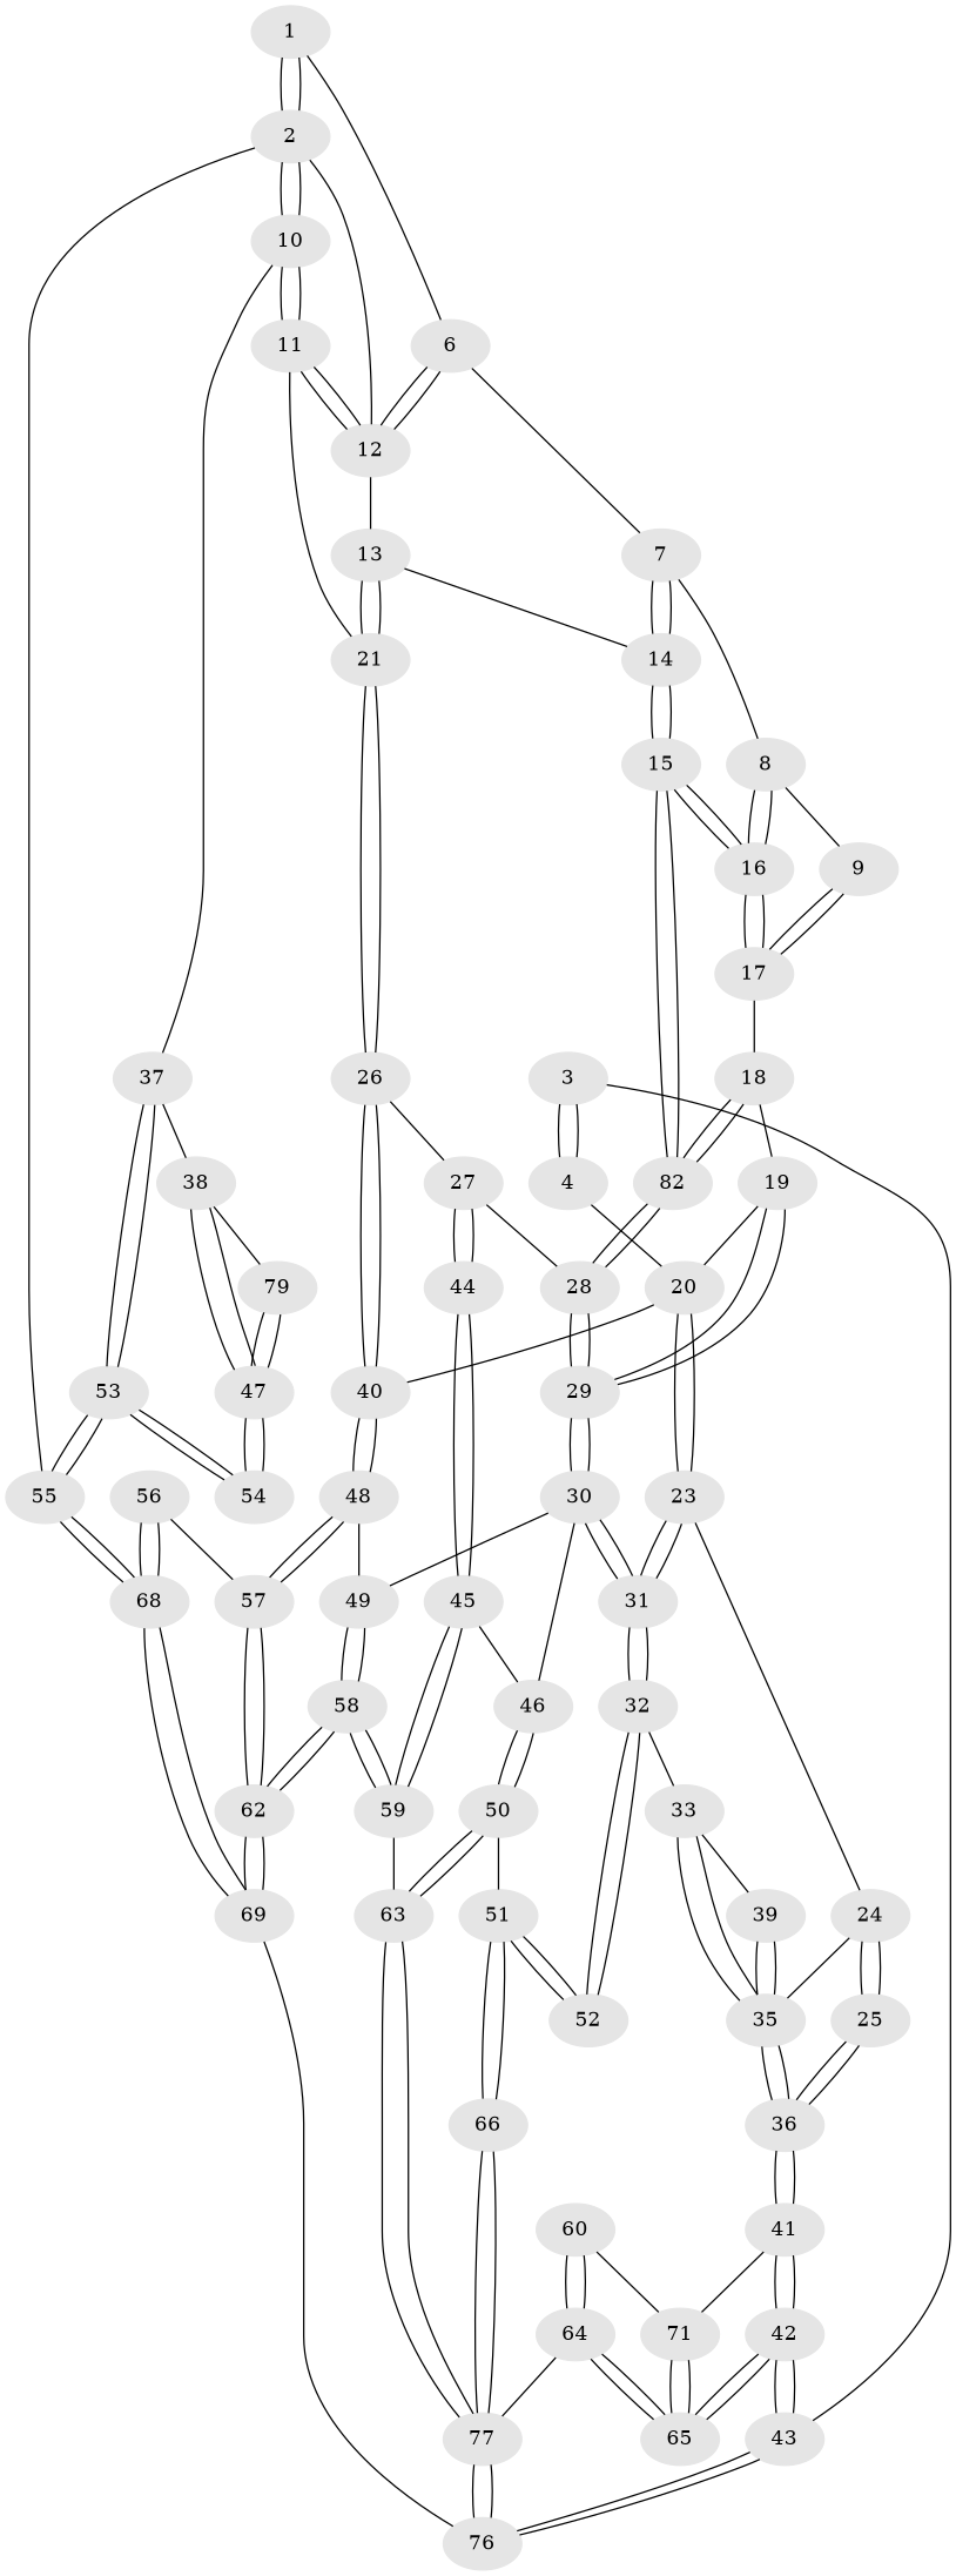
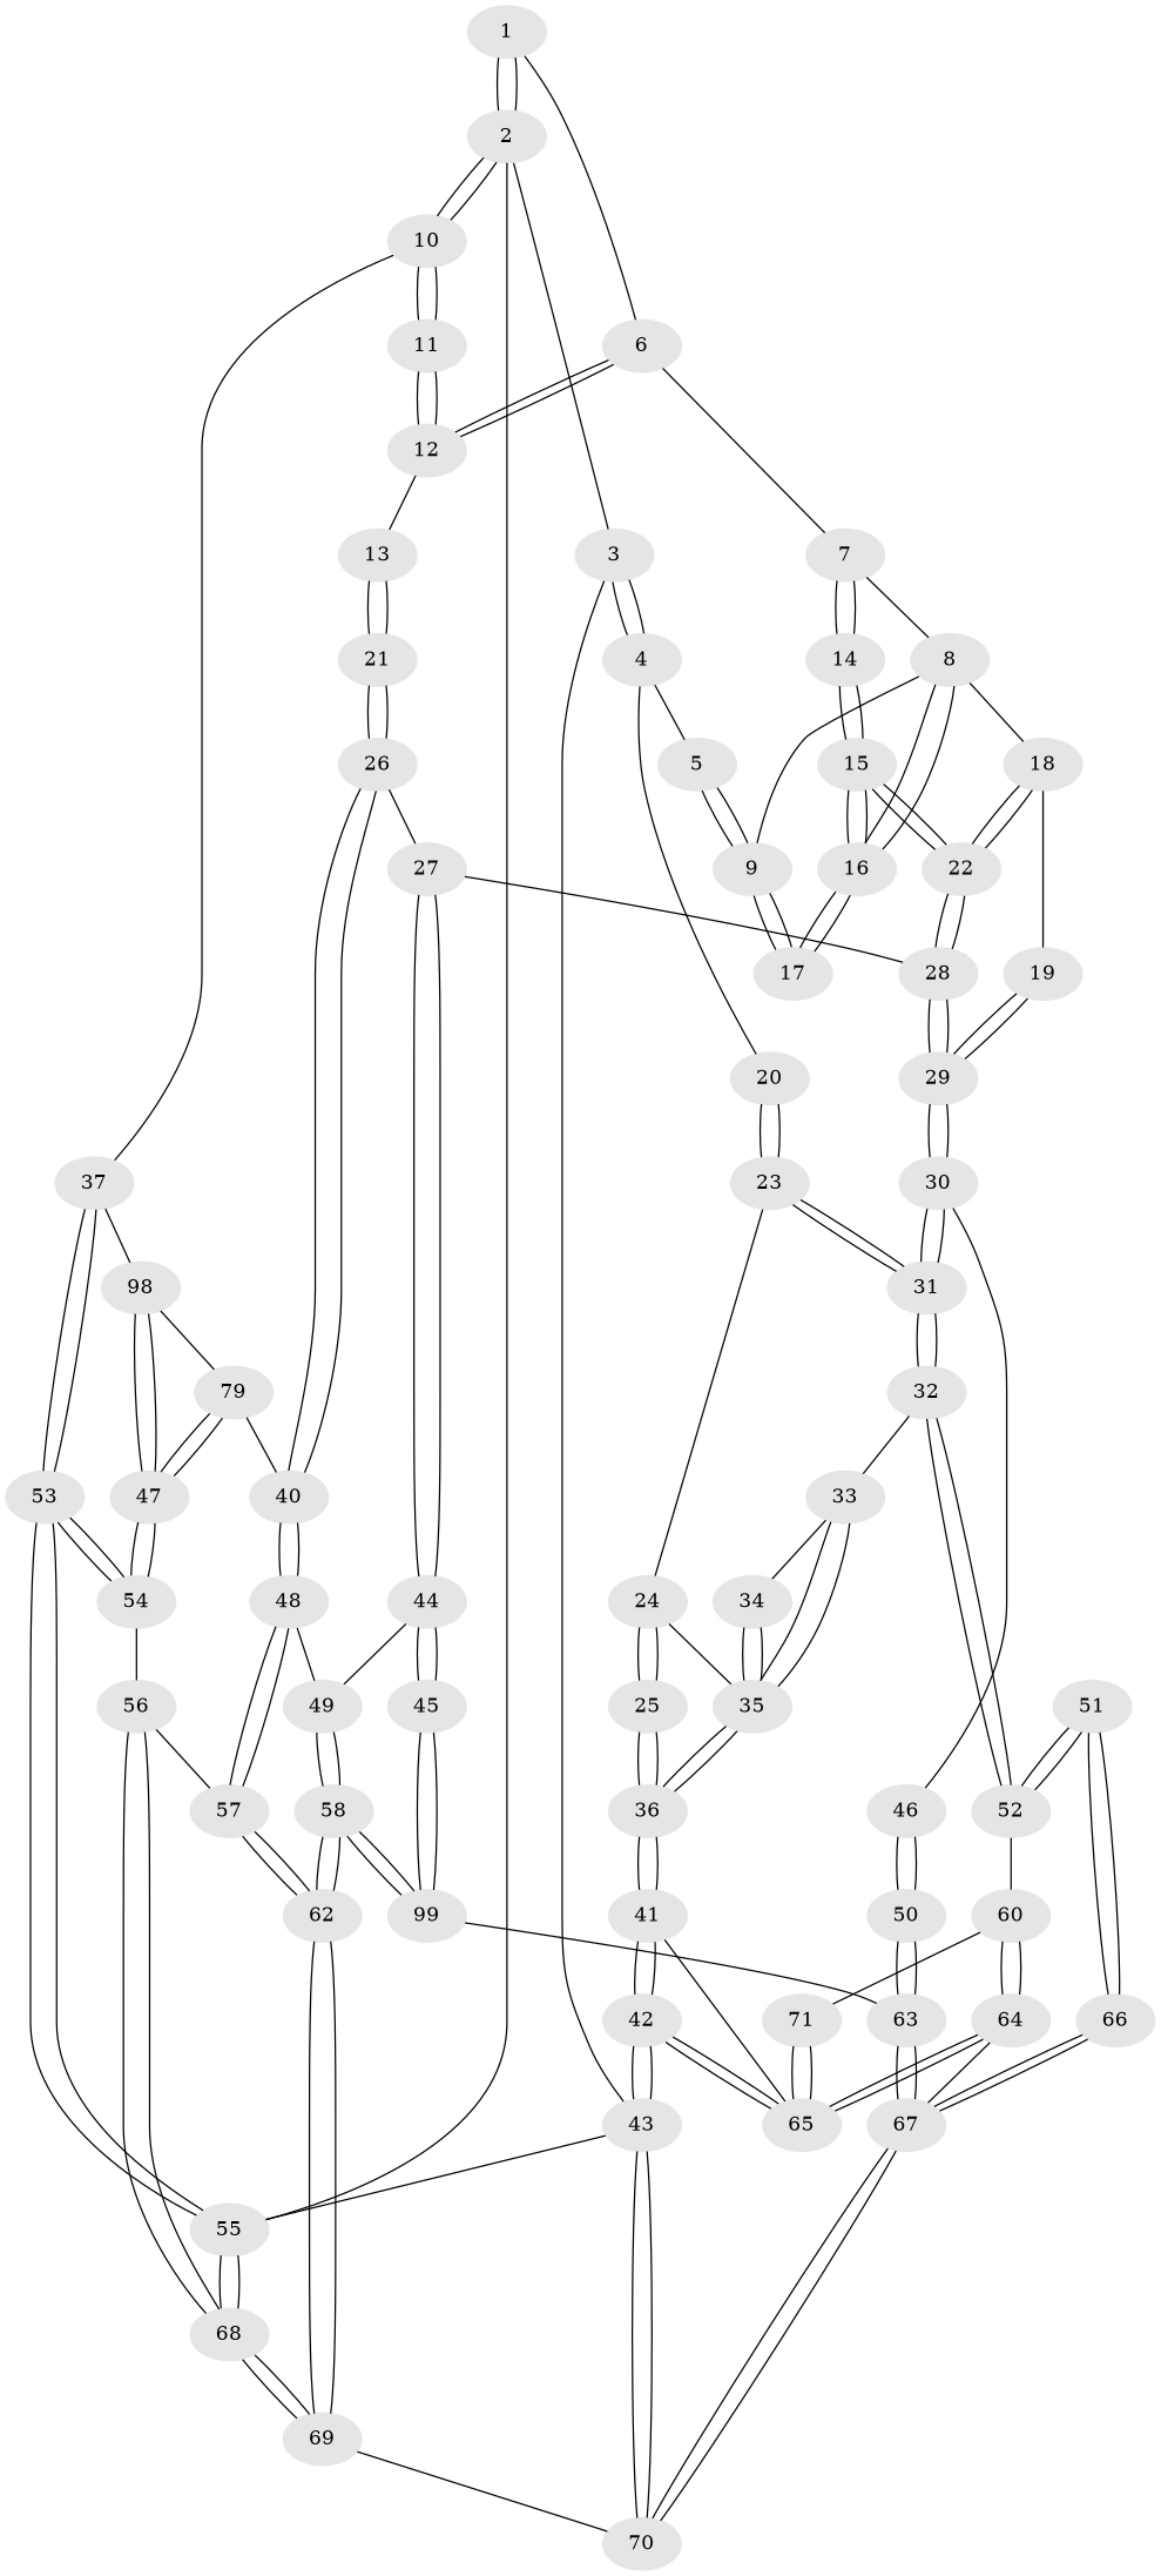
  graph {
    node [color=gray90 style=filled]
    1
    2
    6
    3
    10
    55
    7
    12
    4
    43
    11
    37
    68
+   5
    20
    25
    36
-   70 [label=76]
+   70
    9
    23
    17
    8
    14
    13
    16
    15
    18
    21
-   38
+   38 [label=98]
    53
    26
-   22 [label=82]
+   22
    28
    19
    29
    30
    24
    31
    27
    40
    35
    32
-   34 [label=39]
+   34
    41
    44
    48
    45
    49
    46
    50
    33
    52
    60
    42
    n55 [label=71]
    n56 [label=79]
    47
    54
    57
    65
-   59
+   59 [label=99]
    58
    63
    51
    56
    62
    66
-   67 [label=77]
+   67
    64
    69
    1 -- 2
    1 -- 2
    1 -- 6
-   2 -- 12
+   2 -- 3
    2 -- 10
    2 -- 10
    2 -- 55
    6 -- 7
    6 -- 12
    6 -- 12
    3 -- 4
    3 -- 4
    3 -- 43
    10 -- 11
    10 -- 11
    10 -- 37
    55 -- 68
    55 -- 68
    7 -- 8
    7 -- 14
    7 -- 14
    12 -- 13
+   4 -- 5
    4 -- 20
+   43 -- 55
    43 -- 70
    43 -- 70
    11 -- 12
    11 -- 12
-   11 -- 21
    37 -- 38
    37 -- 53
    37 -- 53
    68 -- 69
    68 -- 69
+   5 -- 9
+   5 -- 9
    20 -- 23
    20 -- 23
    25 -- 36
    25 -- 36
    36 -- 41
    36 -- 41
    9 -- 17
    9 -- 17
    23 -- 24
    23 -- 31
    23 -- 31
-   17 -- 18
+   8 -- 18
    8 -- 9
    8 -- 16
    8 -- 16
    14 -- 15
    14 -- 15
-   13 -- 14
    13 -- 21
    13 -- 21
    16 -- 17
    16 -- 17
    15 -- 16
    15 -- 16
    15 -- 22
    15 -- 22
    18 -- 22
    18 -- 22
    18 -- 19
    21 -- 26
    21 -- 26
    38 -- n56
    38 -- 47
    38 -- 47
    53 -- 55
    53 -- 55
    53 -- 54
    53 -- 54
    26 -- 27
    26 -- 40
    26 -- 40
    22 -- 28
    22 -- 28
    28 -- 29
    28 -- 29
-   19 -- 20
    19 -- 29
    19 -- 29
    29 -- 30
    29 -- 30
    30 -- 31
    30 -- 31
    30 -- 46
    24 -- 25
    24 -- 25
    24 -- 35
    31 -- 32
    31 -- 32
    27 -- 28
    27 -- 44
    27 -- 44
    40 -- 48
    40 -- 48
    35 -- 36
    35 -- 36
    32 -- 33
    32 -- 52
    32 -- 52
    34 -- 35
    34 -- 35
    41 -- 42
    41 -- 42
-   41 -- n55
+   41 -- 65
    44 -- 45
    44 -- 45
-   30 -- 49
+   44 -- 49
    48 -- 49
    48 -- 57
    48 -- 57
-   45 -- 46
    45 -- 59
    45 -- 59
    49 -- 58
    49 -- 58
    46 -- 50
    46 -- 50
    50 -- 63
    50 -- 63
-   50 -- 51
    33 -- 35
    33 -- 35
    33 -- 34
+   52 -- 60
    60 -- n55
    60 -- 64
    60 -- 64
    42 -- 43
    42 -- 43
    42 -- 65
    42 -- 65
    n55 -- 65
    n55 -- 65
-   20 -- 40
+   n56 -- 40
    n56 -- 47
    n56 -- 47
    47 -- 54
    47 -- 54
+   54 -- 56
    57 -- 62
    57 -- 62
    59 -- 63
    58 -- 59
    58 -- 59
    58 -- 62
    58 -- 62
    63 -- 67
    63 -- 67
    51 -- 52
    51 -- 52
    51 -- 66
    51 -- 66
    56 -- 68
    56 -- 68
    56 -- 57
    62 -- 69
    62 -- 69
    66 -- 67
    66 -- 67
    67 -- 70
    67 -- 70
    64 -- 65
    64 -- 65
    64 -- 67
    69 -- 70
  }
